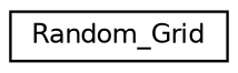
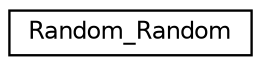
  digraph {
    rankdir=LR
-   n1 [color=black fillcolor=white fontname=Helvetica fontsize=10 height=0.2 label=Random_Grid shape=record style=filled width=0.4]
+   n1 [color=black fillcolor=white fontname=Helvetica fontsize=10 height=0.2 label=Random_Random shape=record style=filled width=0.4]
  }
